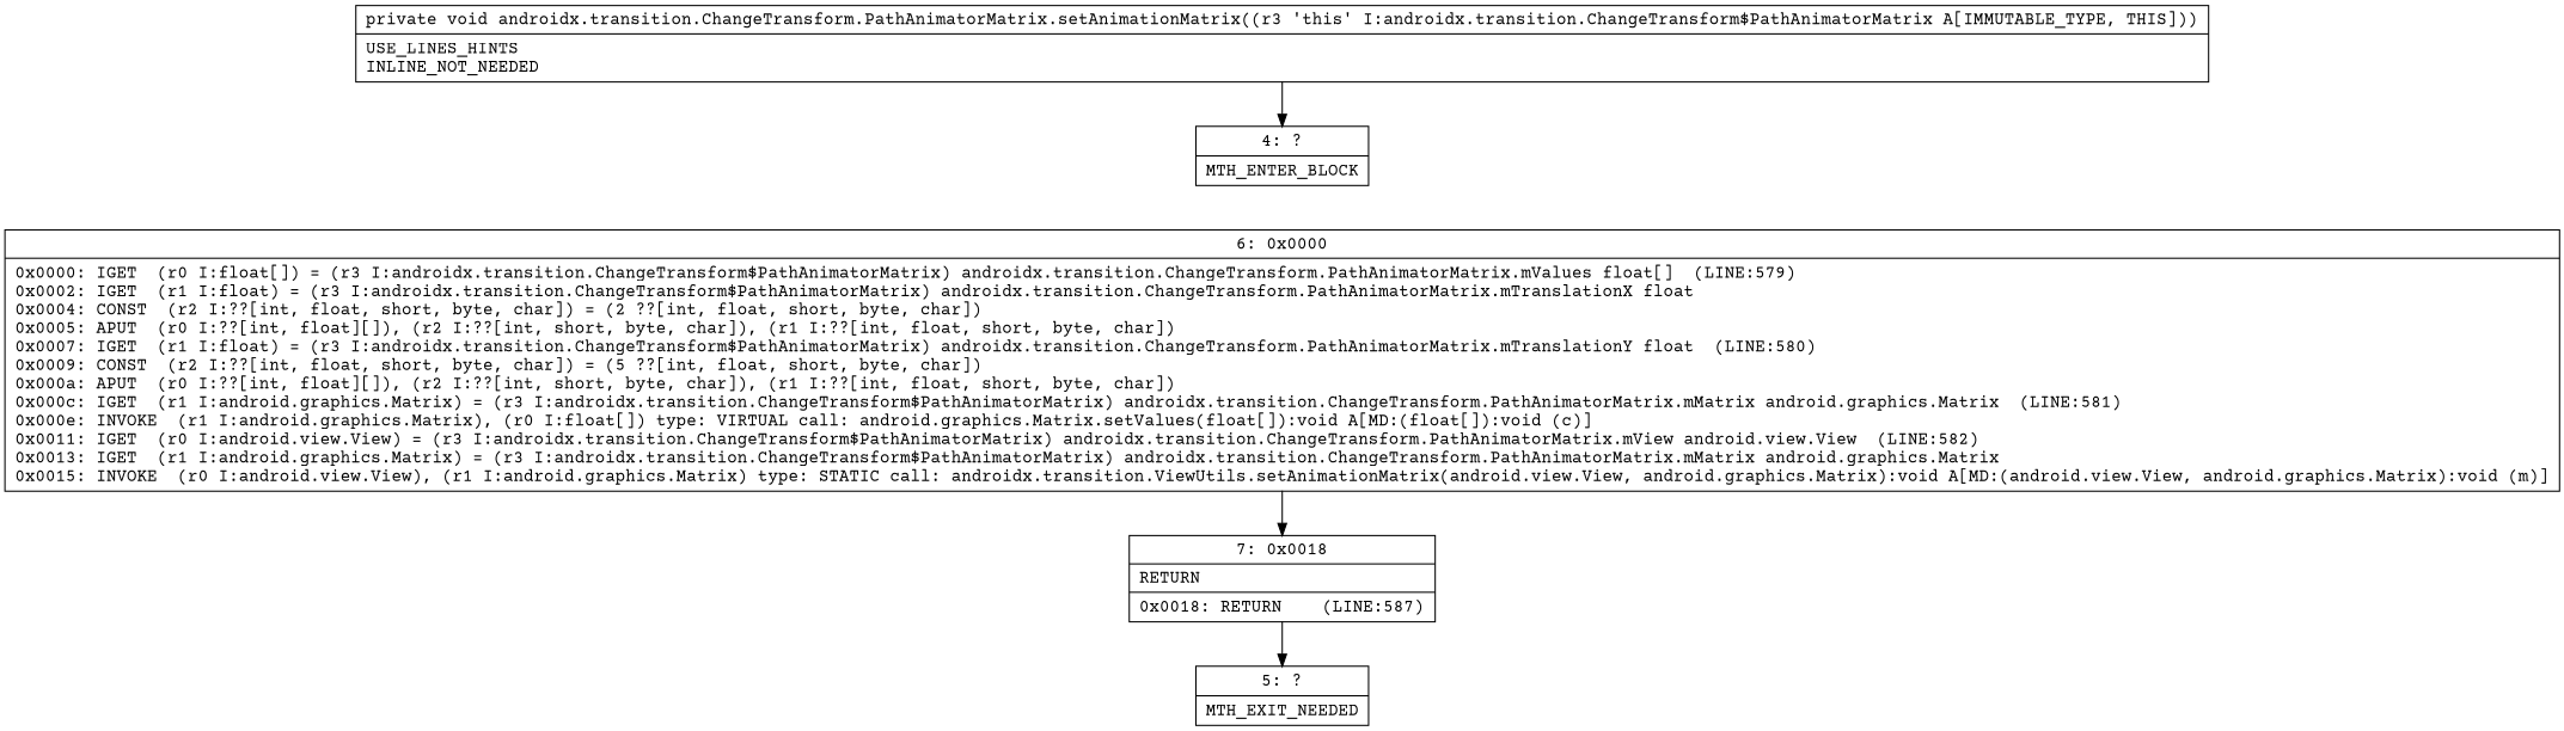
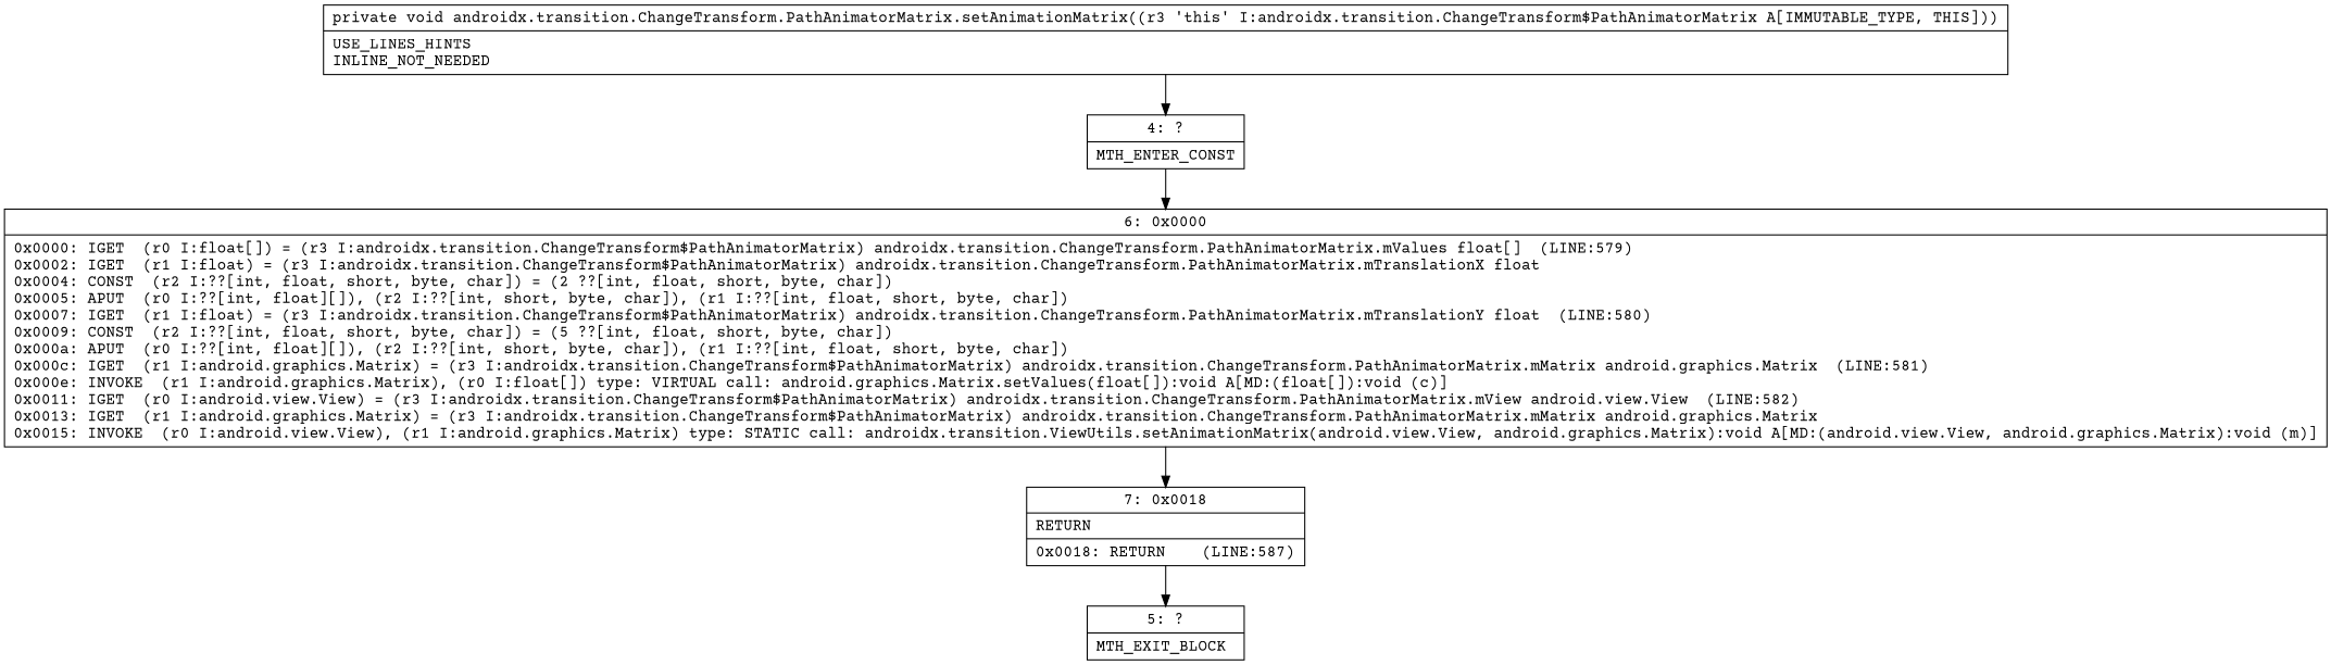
  digraph {
    fontname="Courier Prime"
    node [fontname="Courier Prime" shape=record]
    edge [fontname="Courier Prime"]
-   n1 [label="{4\:\ ?|MTH_ENTER_BLOCK\l}"]
+   n1 [label="{4\:\ ?|MTH_ENTER_CONST\l}"]
    n2 [label="{6\:\ 0x0000|0x0000: IGET  (r0 I:float[]) = (r3 I:androidx.transition.ChangeTransform$PathAnimatorMatrix) androidx.transition.ChangeTransform.PathAnimatorMatrix.mValues float[]  (LINE:579)\l0x0002: IGET  (r1 I:float) = (r3 I:androidx.transition.ChangeTransform$PathAnimatorMatrix) androidx.transition.ChangeTransform.PathAnimatorMatrix.mTranslationX float \l0x0004: CONST  (r2 I:??[int, float, short, byte, char]) = (2 ??[int, float, short, byte, char]) \l0x0005: APUT  (r0 I:??[int, float][]), (r2 I:??[int, short, byte, char]), (r1 I:??[int, float, short, byte, char]) \l0x0007: IGET  (r1 I:float) = (r3 I:androidx.transition.ChangeTransform$PathAnimatorMatrix) androidx.transition.ChangeTransform.PathAnimatorMatrix.mTranslationY float  (LINE:580)\l0x0009: CONST  (r2 I:??[int, float, short, byte, char]) = (5 ??[int, float, short, byte, char]) \l0x000a: APUT  (r0 I:??[int, float][]), (r2 I:??[int, short, byte, char]), (r1 I:??[int, float, short, byte, char]) \l0x000c: IGET  (r1 I:android.graphics.Matrix) = (r3 I:androidx.transition.ChangeTransform$PathAnimatorMatrix) androidx.transition.ChangeTransform.PathAnimatorMatrix.mMatrix android.graphics.Matrix  (LINE:581)\l0x000e: INVOKE  (r1 I:android.graphics.Matrix), (r0 I:float[]) type: VIRTUAL call: android.graphics.Matrix.setValues(float[]):void A[MD:(float[]):void (c)]\l0x0011: IGET  (r0 I:android.view.View) = (r3 I:androidx.transition.ChangeTransform$PathAnimatorMatrix) androidx.transition.ChangeTransform.PathAnimatorMatrix.mView android.view.View  (LINE:582)\l0x0013: IGET  (r1 I:android.graphics.Matrix) = (r3 I:androidx.transition.ChangeTransform$PathAnimatorMatrix) androidx.transition.ChangeTransform.PathAnimatorMatrix.mMatrix android.graphics.Matrix \l0x0015: INVOKE  (r0 I:android.view.View), (r1 I:android.graphics.Matrix) type: STATIC call: androidx.transition.ViewUtils.setAnimationMatrix(android.view.View, android.graphics.Matrix):void A[MD:(android.view.View, android.graphics.Matrix):void (m)]\l}"]
    n3 [label="{7\:\ 0x0018|RETURN\l|0x0018: RETURN    (LINE:587)\l}"]
-   n4 [label="{5\:\ ?|MTH_EXIT_NEEDED\l}"]
+   n4 [label="{5\:\ ?|MTH_EXIT_BLOCK\l}"]
    n5 [label="{private void androidx.transition.ChangeTransform.PathAnimatorMatrix.setAnimationMatrix((r3 'this' I:androidx.transition.ChangeTransform$PathAnimatorMatrix A[IMMUTABLE_TYPE, THIS]))  | USE_LINES_HINTS\lINLINE_NOT_NEEDED\l}"]
+   n1 -> n2
    n2 -> n3
    n3 -> n4
    n5 -> n1
  }
